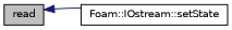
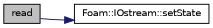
  digraph {
    rankdir=LR
    node [color=black fontname=Helvetica fontsize=10 shape=record]
    n1 [fillcolor=grey75 fontcolor=black height=0.2 label=read style=filled width=0.4]
    n2 [height=0.2 label="Foam::IOstream::setState" width=0.4]
-   n2 -> n1 [color=midnightblue fontname=Helvetica fontsize=10 labelfontname=Helvetica labelfontsize=10 style=solid]
+   n1 -> n2 [color=midnightblue fontname=Helvetica fontsize=10 labelfontname=Helvetica labelfontsize=10 style=solid]
  }
